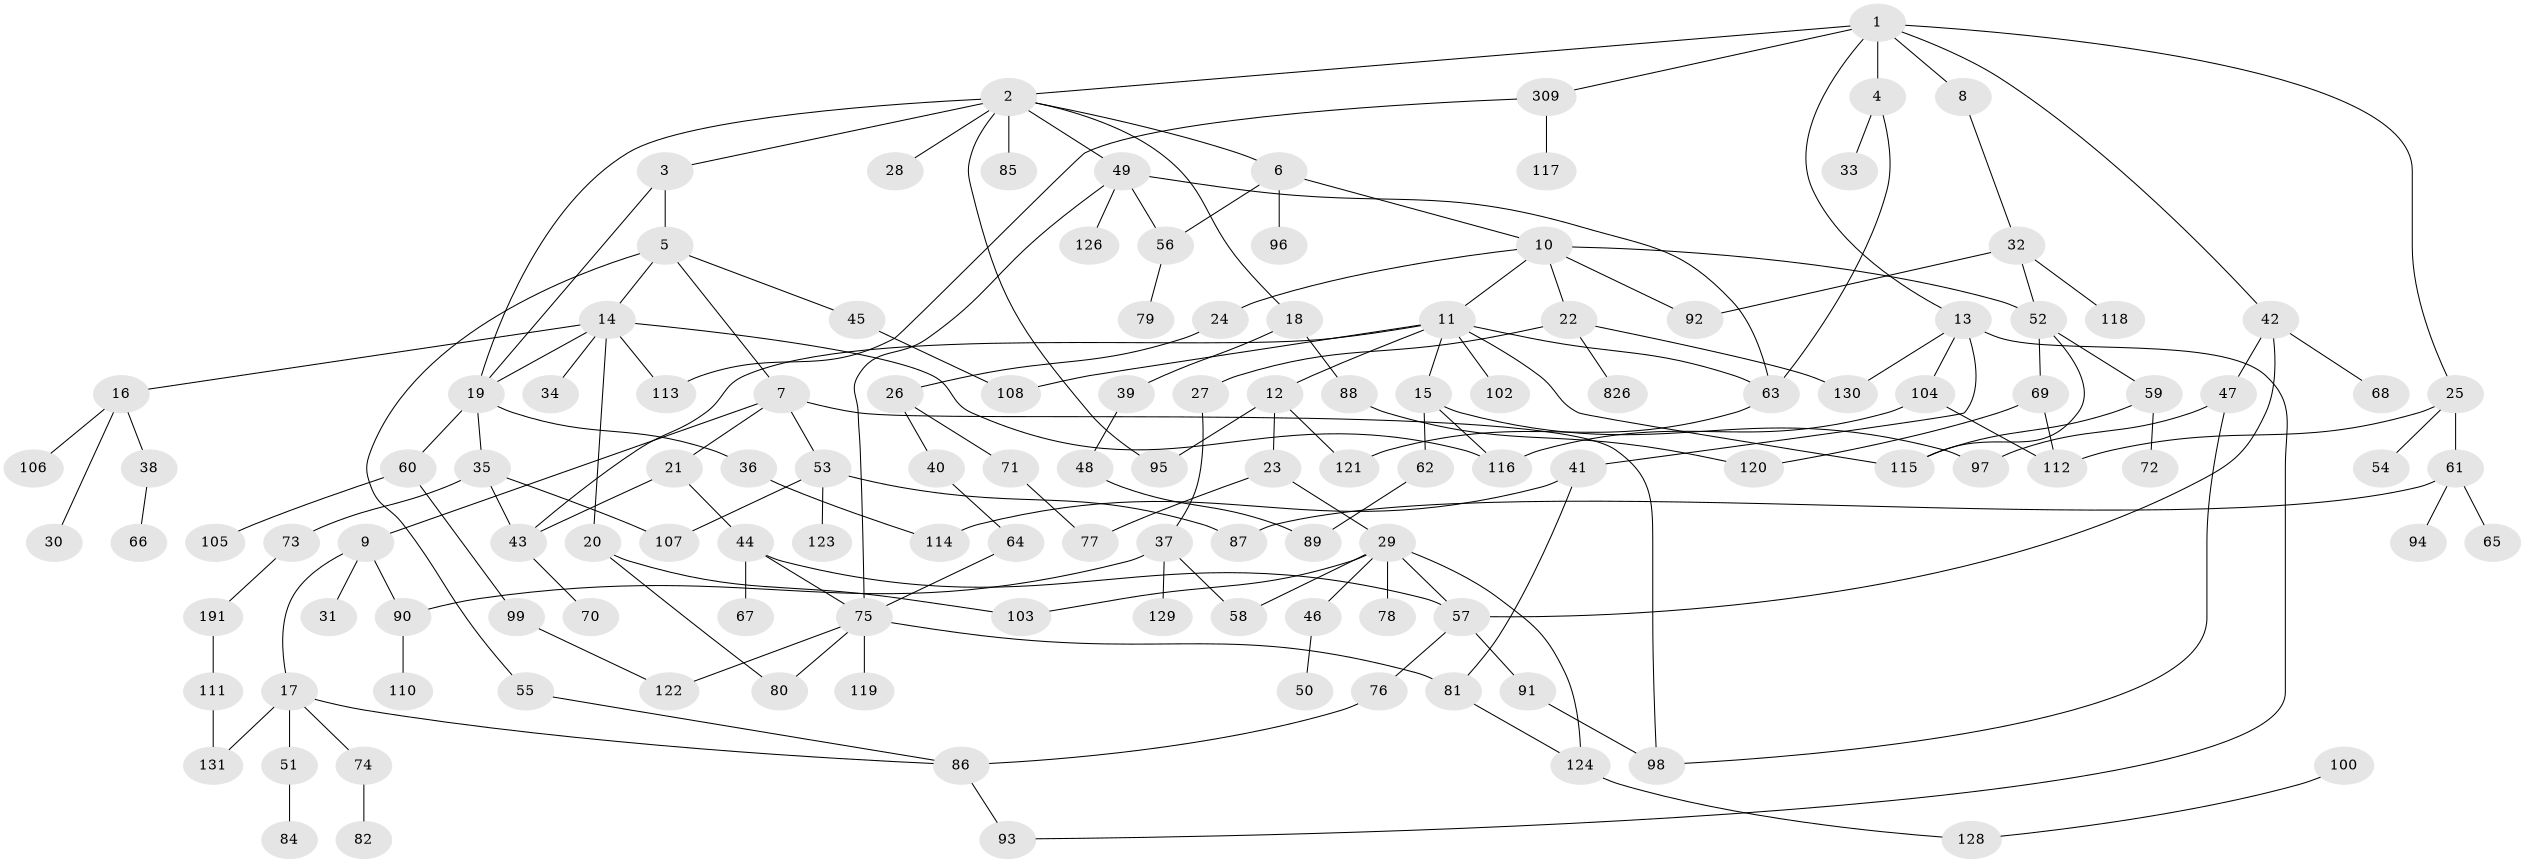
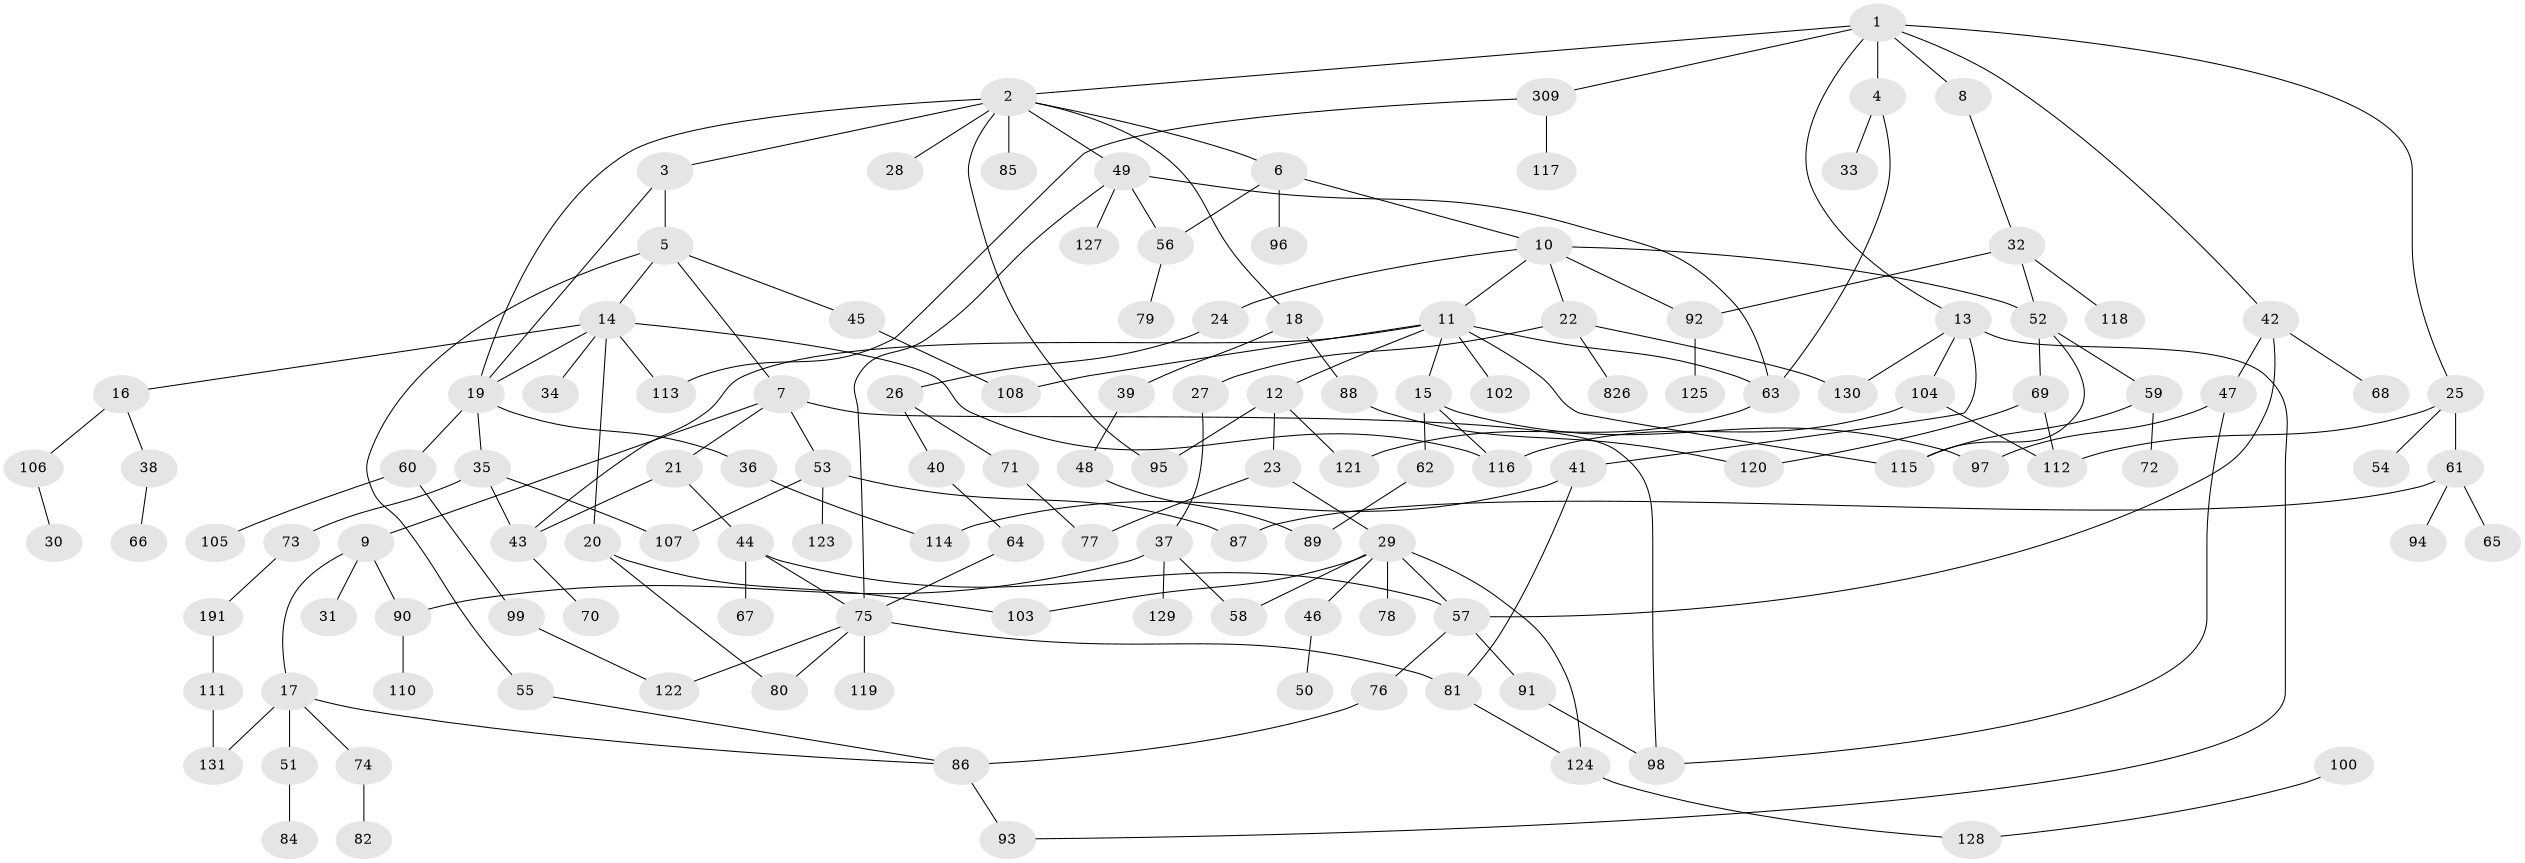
  graph {
    node [color=gray90 style=filled]
    1
    2
    4
    8
    13
    25
    42
    n8 [label=309]
    3
    6
    18
    19
    28
    49
    85
    95
    33
    63
    32
    41
    93
    104
    130
    54
    61
    112
    57
    47
    68
    113
    117
    5
    10
    56
    96
    39
    88
    35
    36
    60
    75
-   127 [label=126]
+   127
    7
    14
    45
    55
    121
    9
    21
    53
    98
    16
    20
    34
    116
    108
    86
    11
    22
    24
    52
    92
    79
    17
    31
    90
    43
    44
    107
    87
    123
    118
    51
    74
    131
    110
    12
    15
    102
    115
    27
    n82 [label=826]
    26
    59
    69
+   125
    23
    62
    97
    70
    29
    77
    114
    81
    30
    38
    106
    80
    103
    89
    66
    84
    82
    48
    120
    73
    99
    105
    67
    37
    46
    58
    78
    124
    40
    71
    65
    94
    64
    129
    50
    76
    91
    128
    n125 [label=191]
    119
    122
    72
    100
    111
    1 -- 2
    1 -- 4
    1 -- 8
    1 -- 13
    1 -- 25
    1 -- 42
    1 -- n8
    2 -- 3
    2 -- 6
    2 -- 18
    2 -- 19
    2 -- 28
    2 -- 49
    2 -- 85
    2 -- 95
    4 -- 33
    4 -- 63
    8 -- 32
    13 -- 41
    13 -- 93
    13 -- 104
    13 -- 130
    25 -- 54
    25 -- 61
    25 -- 112
    42 -- 57
    42 -- 47
    42 -- 68
    n8 -- 113
    n8 -- 117
    3 -- 19
    3 -- 5
    6 -- 10
    6 -- 56
    6 -- 96
    18 -- 39
    18 -- 88
    19 -- 35
    19 -- 36
    19 -- 60
    49 -- 63
    49 -- 56
    49 -- 75
    49 -- 127
    63 -- 121
    32 -- 52
    32 -- 92
    32 -- 118
    41 -- 114
    41 -- 81
    104 -- 112
    104 -- 116
    61 -- 87
    61 -- 65
    61 -- 94
    57 -- 76
    57 -- 91
    47 -- 98
    47 -- 97
    5 -- 7
    5 -- 14
    5 -- 45
    5 -- 55
    10 -- 11
    10 -- 22
    10 -- 24
    10 -- 52
    10 -- 92
    56 -- 79
    39 -- 48
    88 -- 120
    35 -- 43
    35 -- 107
    35 -- 73
    36 -- 114
    60 -- 99
    60 -- 105
    75 -- 81
    75 -- 80
    75 -- 119
    75 -- 122
    7 -- 9
    7 -- 21
    7 -- 53
    7 -- 98
    14 -- 19
    14 -- 113
    14 -- 16
    14 -- 20
    14 -- 34
    14 -- 116
    45 -- 108
    55 -- 86
    9 -- 17
    9 -- 31
    9 -- 90
    21 -- 43
    21 -- 44
    53 -- 107
    53 -- 87
    53 -- 123
-   16 -- 30
+   106 -- 30
    16 -- 38
    16 -- 106
    20 -- 80
    20 -- 103
    86 -- 93
    11 -- 63
    11 -- 108
    11 -- 43
    11 -- 12
    11 -- 15
    11 -- 102
    11 -- 115
    22 -- 130
    22 -- 27
    22 -- n82
    24 -- 26
    52 -- 115
    52 -- 59
    52 -- 69
+   92 -- 125
    17 -- 86
    17 -- 51
    17 -- 74
    17 -- 131
    90 -- 110
    43 -- 70
    44 -- 57
    44 -- 75
    44 -- 67
    51 -- 84
    74 -- 82
    12 -- 95
    12 -- 121
    12 -- 23
    15 -- 116
    15 -- 62
    15 -- 97
    27 -- 37
    26 -- 40
    26 -- 71
    59 -- 115
    59 -- 72
    69 -- 112
    69 -- 120
    23 -- 29
    23 -- 77
    62 -- 89
    29 -- 57
    29 -- 103
    29 -- 46
    29 -- 58
    29 -- 78
    29 -- 124
    81 -- 124
    38 -- 66
    48 -- 89
    73 -- n125
    99 -- 122
    37 -- 90
    37 -- 58
    37 -- 129
    46 -- 50
    124 -- 128
    40 -- 64
    71 -- 77
    64 -- 75
    76 -- 86
    91 -- 98
    n125 -- 111
    100 -- 128
    111 -- 131
  }
